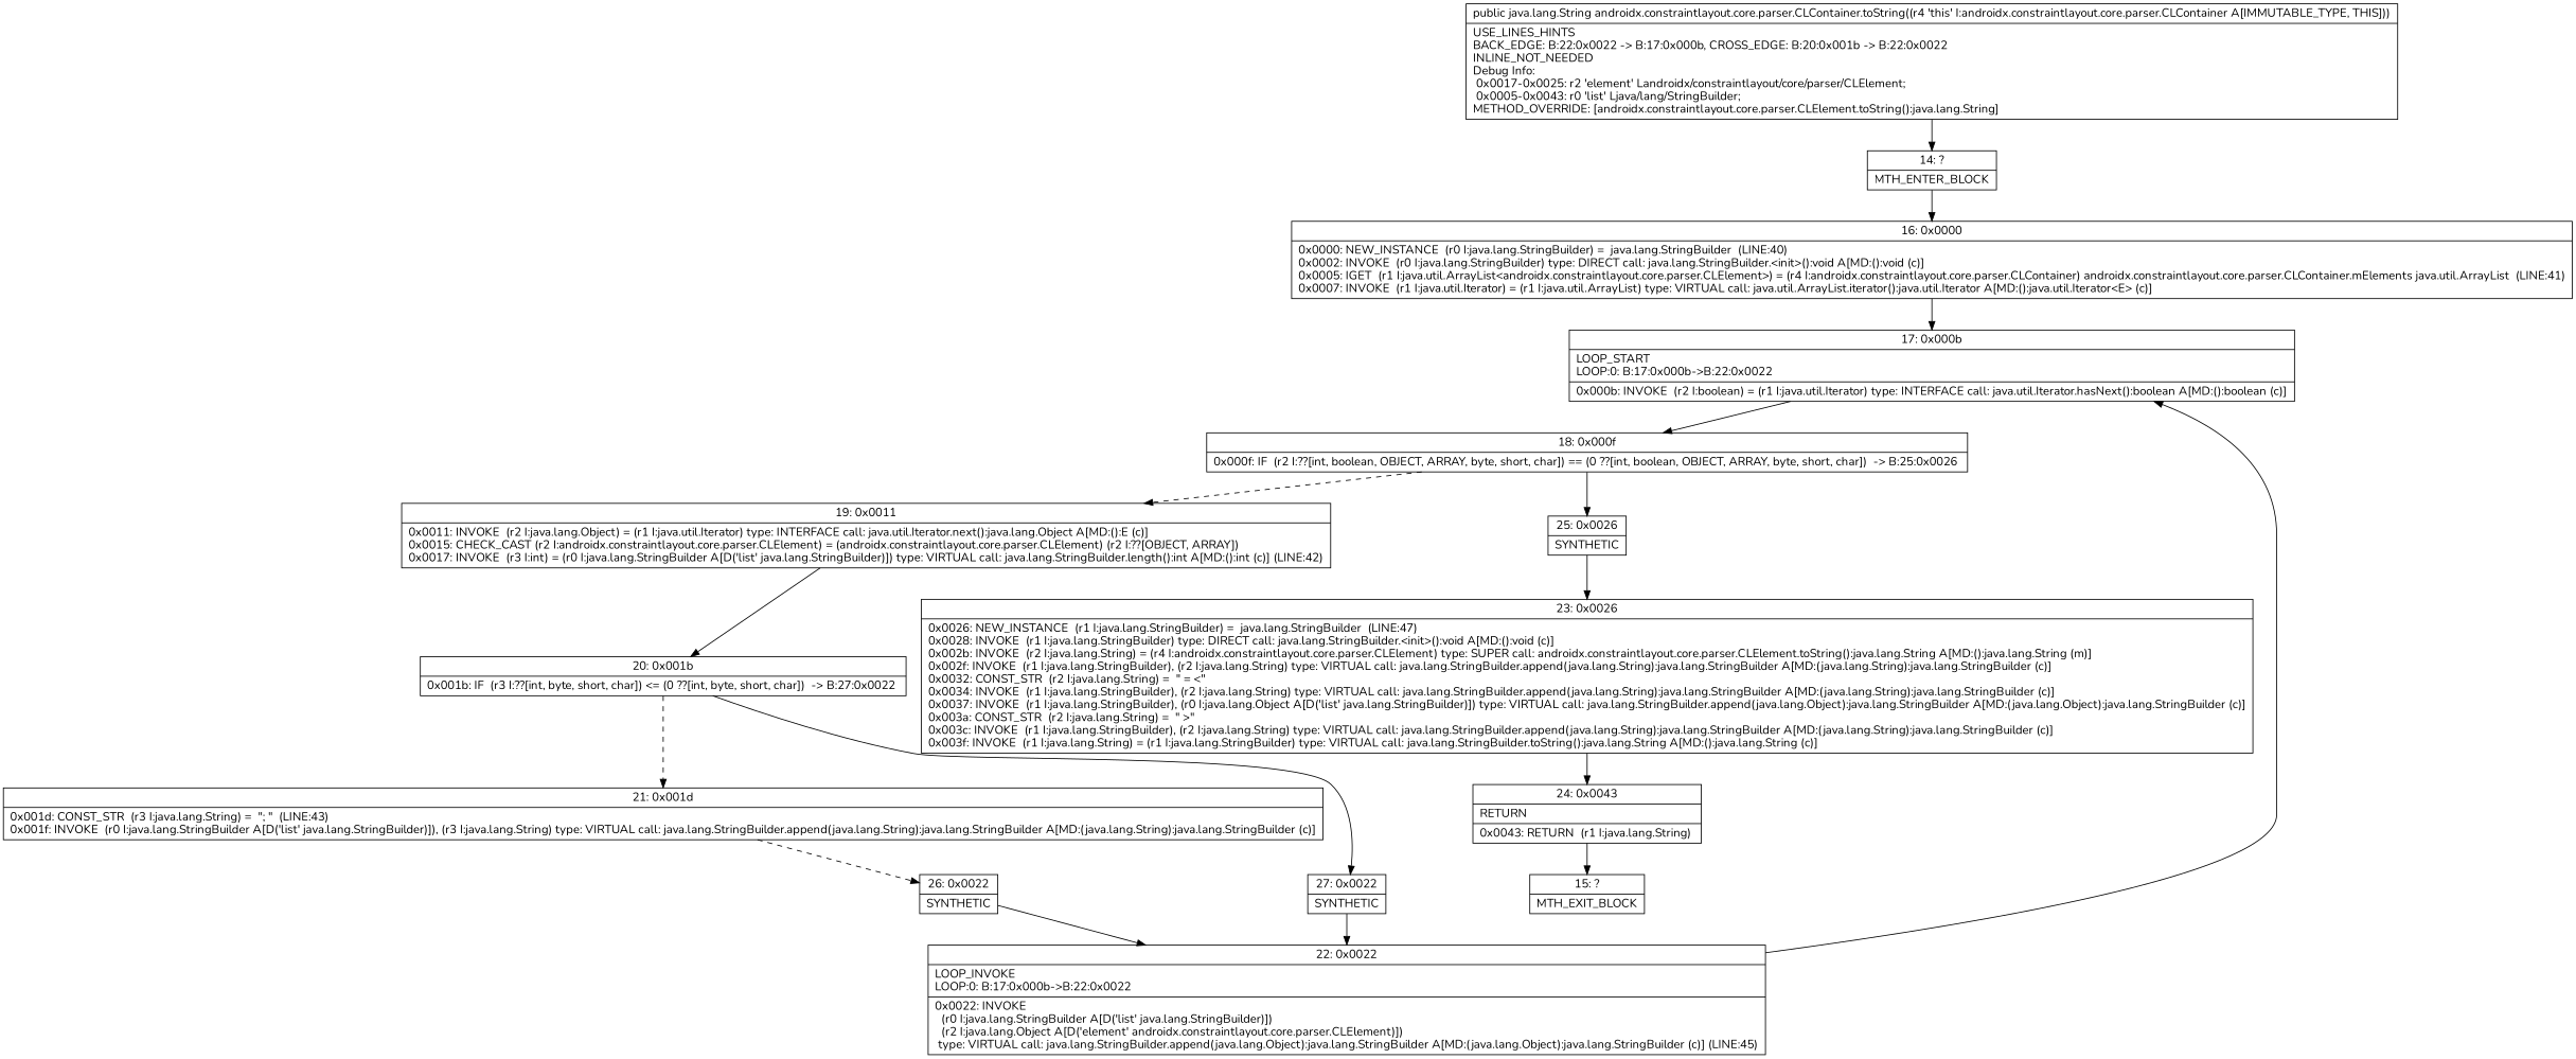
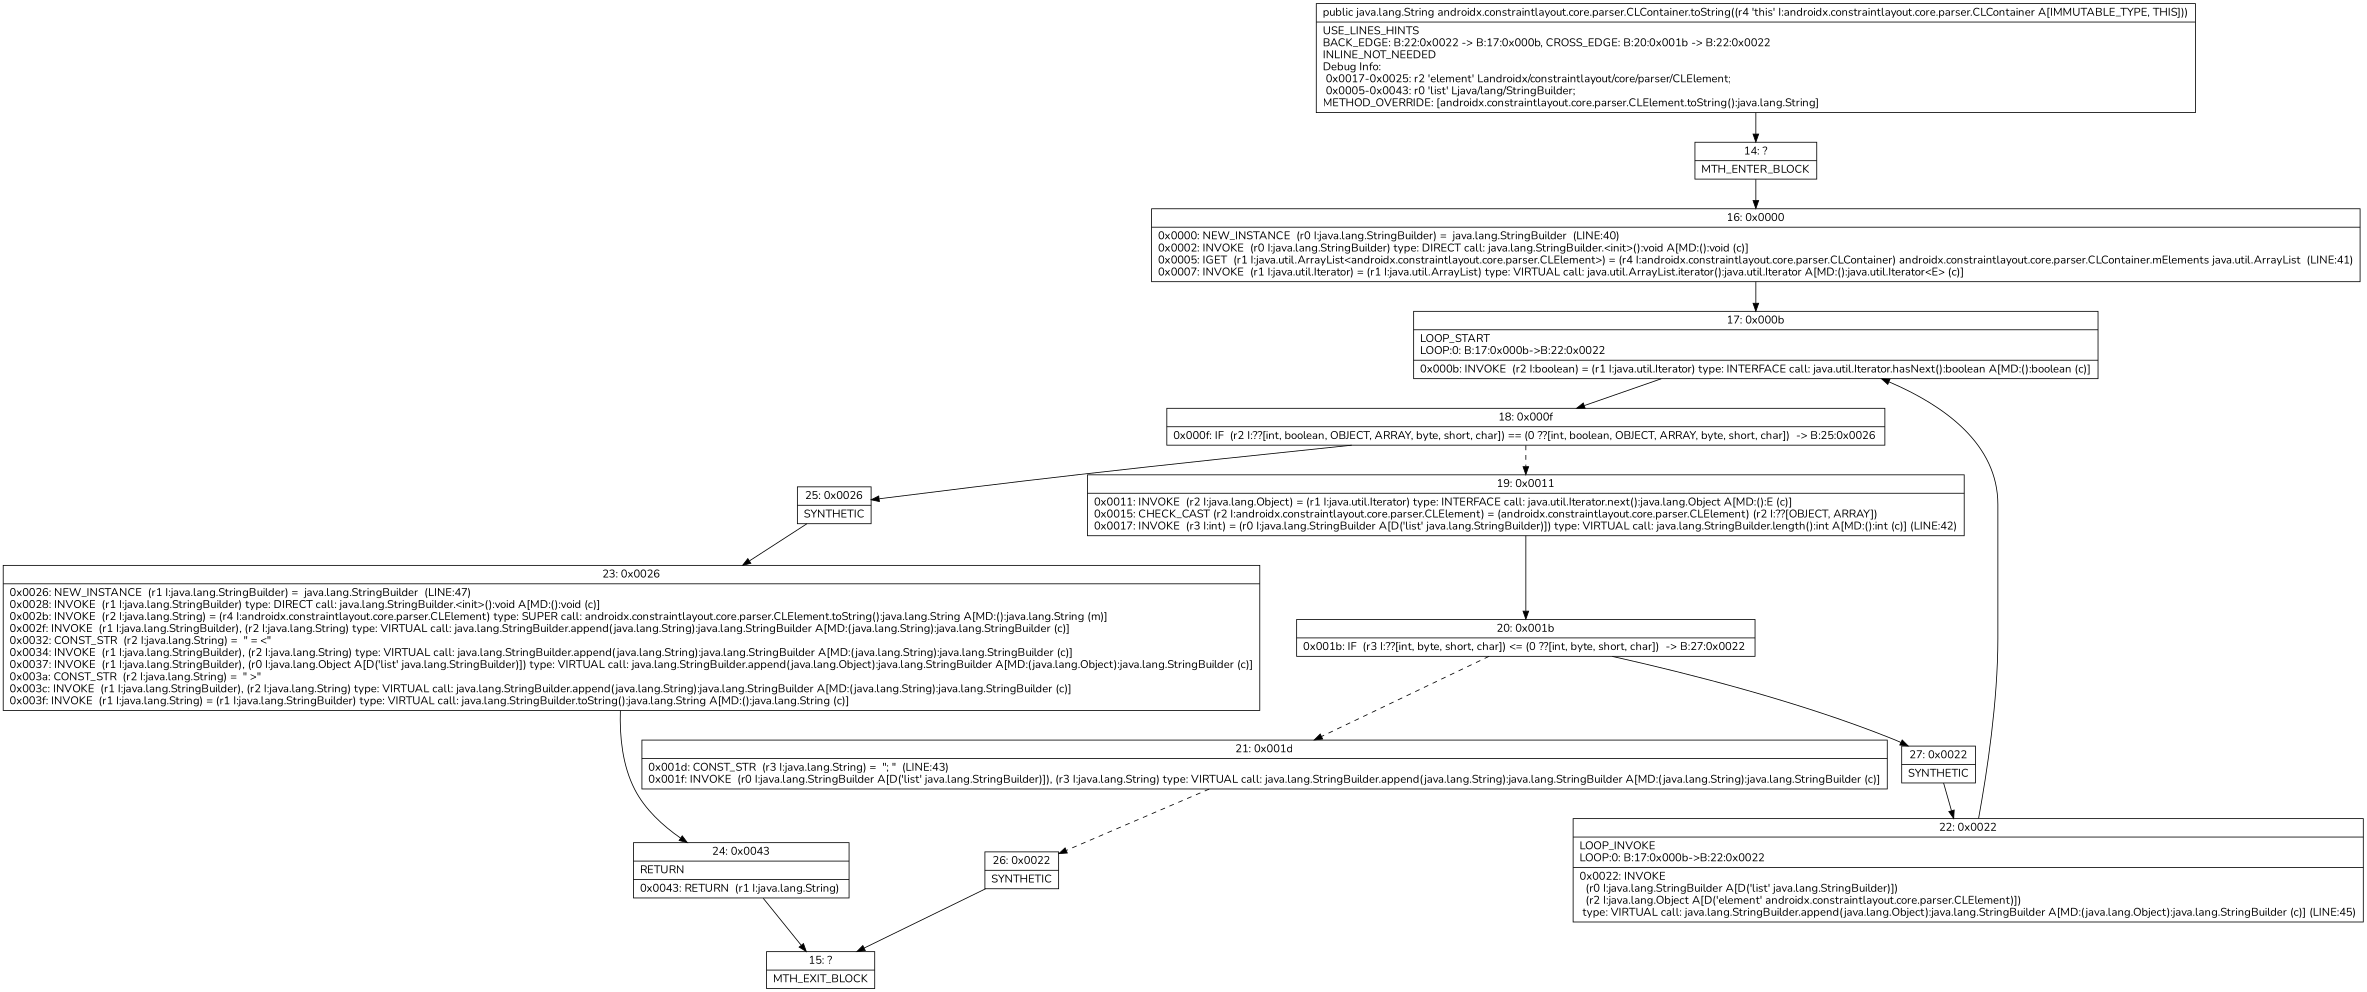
  digraph {
    fontname=Nunito
    node [fontname=Nunito shape=record]
    edge [fontname=Nunito]
    n1 [label="{14\:\ ?|MTH_ENTER_BLOCK\l}"]
    n2 [label="{16\:\ 0x0000|0x0000: NEW_INSTANCE  (r0 I:java.lang.StringBuilder) =  java.lang.StringBuilder  (LINE:40)\l0x0002: INVOKE  (r0 I:java.lang.StringBuilder) type: DIRECT call: java.lang.StringBuilder.\<init\>():void A[MD:():void (c)]\l0x0005: IGET  (r1 I:java.util.ArrayList\<androidx.constraintlayout.core.parser.CLElement\>) = (r4 I:androidx.constraintlayout.core.parser.CLContainer) androidx.constraintlayout.core.parser.CLContainer.mElements java.util.ArrayList  (LINE:41)\l0x0007: INVOKE  (r1 I:java.util.Iterator) = (r1 I:java.util.ArrayList) type: VIRTUAL call: java.util.ArrayList.iterator():java.util.Iterator A[MD:():java.util.Iterator\<E\> (c)]\l}"]
    n3 [label="{17\:\ 0x000b|LOOP_START\lLOOP:0: B:17:0x000b\-\>B:22:0x0022\l|0x000b: INVOKE  (r2 I:boolean) = (r1 I:java.util.Iterator) type: INTERFACE call: java.util.Iterator.hasNext():boolean A[MD:():boolean (c)]\l}"]
    n4 [label="{18\:\ 0x000f|0x000f: IF  (r2 I:??[int, boolean, OBJECT, ARRAY, byte, short, char]) == (0 ??[int, boolean, OBJECT, ARRAY, byte, short, char])  \-\> B:25:0x0026 \l}"]
    n5 [label="{19\:\ 0x0011|0x0011: INVOKE  (r2 I:java.lang.Object) = (r1 I:java.util.Iterator) type: INTERFACE call: java.util.Iterator.next():java.lang.Object A[MD:():E (c)]\l0x0015: CHECK_CAST (r2 I:androidx.constraintlayout.core.parser.CLElement) = (androidx.constraintlayout.core.parser.CLElement) (r2 I:??[OBJECT, ARRAY]) \l0x0017: INVOKE  (r3 I:int) = (r0 I:java.lang.StringBuilder A[D('list' java.lang.StringBuilder)]) type: VIRTUAL call: java.lang.StringBuilder.length():int A[MD:():int (c)] (LINE:42)\l}"]
    n6 [label="{25\:\ 0x0026|SYNTHETIC\l}"]
    n7 [label="{20\:\ 0x001b|0x001b: IF  (r3 I:??[int, byte, short, char]) \<= (0 ??[int, byte, short, char])  \-\> B:27:0x0022 \l}"]
    n8 [label="{23\:\ 0x0026|0x0026: NEW_INSTANCE  (r1 I:java.lang.StringBuilder) =  java.lang.StringBuilder  (LINE:47)\l0x0028: INVOKE  (r1 I:java.lang.StringBuilder) type: DIRECT call: java.lang.StringBuilder.\<init\>():void A[MD:():void (c)]\l0x002b: INVOKE  (r2 I:java.lang.String) = (r4 I:androidx.constraintlayout.core.parser.CLElement) type: SUPER call: androidx.constraintlayout.core.parser.CLElement.toString():java.lang.String A[MD:():java.lang.String (m)]\l0x002f: INVOKE  (r1 I:java.lang.StringBuilder), (r2 I:java.lang.String) type: VIRTUAL call: java.lang.StringBuilder.append(java.lang.String):java.lang.StringBuilder A[MD:(java.lang.String):java.lang.StringBuilder (c)]\l0x0032: CONST_STR  (r2 I:java.lang.String) =  \" = \<\" \l0x0034: INVOKE  (r1 I:java.lang.StringBuilder), (r2 I:java.lang.String) type: VIRTUAL call: java.lang.StringBuilder.append(java.lang.String):java.lang.StringBuilder A[MD:(java.lang.String):java.lang.StringBuilder (c)]\l0x0037: INVOKE  (r1 I:java.lang.StringBuilder), (r0 I:java.lang.Object A[D('list' java.lang.StringBuilder)]) type: VIRTUAL call: java.lang.StringBuilder.append(java.lang.Object):java.lang.StringBuilder A[MD:(java.lang.Object):java.lang.StringBuilder (c)]\l0x003a: CONST_STR  (r2 I:java.lang.String) =  \" \>\" \l0x003c: INVOKE  (r1 I:java.lang.StringBuilder), (r2 I:java.lang.String) type: VIRTUAL call: java.lang.StringBuilder.append(java.lang.String):java.lang.StringBuilder A[MD:(java.lang.String):java.lang.StringBuilder (c)]\l0x003f: INVOKE  (r1 I:java.lang.String) = (r1 I:java.lang.StringBuilder) type: VIRTUAL call: java.lang.StringBuilder.toString():java.lang.String A[MD:():java.lang.String (c)]\l}"]
    n9 [label="{21\:\ 0x001d|0x001d: CONST_STR  (r3 I:java.lang.String) =  \"; \"  (LINE:43)\l0x001f: INVOKE  (r0 I:java.lang.StringBuilder A[D('list' java.lang.StringBuilder)]), (r3 I:java.lang.String) type: VIRTUAL call: java.lang.StringBuilder.append(java.lang.String):java.lang.StringBuilder A[MD:(java.lang.String):java.lang.StringBuilder (c)]\l}"]
    n10 [label="{27\:\ 0x0022|SYNTHETIC\l}"]
    n11 [label="{26\:\ 0x0022|SYNTHETIC\l}"]
    n12 [label="{22\:\ 0x0022|LOOP_INVOKE\lLOOP:0: B:17:0x000b\-\>B:22:0x0022\l|0x0022: INVOKE  \l  (r0 I:java.lang.StringBuilder A[D('list' java.lang.StringBuilder)])\l  (r2 I:java.lang.Object A[D('element' androidx.constraintlayout.core.parser.CLElement)])\l type: VIRTUAL call: java.lang.StringBuilder.append(java.lang.Object):java.lang.StringBuilder A[MD:(java.lang.Object):java.lang.StringBuilder (c)] (LINE:45)\l}"]
    n13 [label="{24\:\ 0x0043|RETURN\l|0x0043: RETURN  (r1 I:java.lang.String) \l}"]
    n14 [label="{15\:\ ?|MTH_EXIT_BLOCK\l}"]
    n15 [label="{public java.lang.String androidx.constraintlayout.core.parser.CLContainer.toString((r4 'this' I:androidx.constraintlayout.core.parser.CLContainer A[IMMUTABLE_TYPE, THIS]))  | USE_LINES_HINTS\lBACK_EDGE: B:22:0x0022 \-\> B:17:0x000b, CROSS_EDGE: B:20:0x001b \-\> B:22:0x0022\lINLINE_NOT_NEEDED\lDebug Info:\l  0x0017\-0x0025: r2 'element' Landroidx\/constraintlayout\/core\/parser\/CLElement;\l  0x0005\-0x0043: r0 'list' Ljava\/lang\/StringBuilder;\lMETHOD_OVERRIDE: [androidx.constraintlayout.core.parser.CLElement.toString():java.lang.String]\l}"]
    n1 -> n2
    n2 -> n3
    n3 -> n4
    n4 -> n5 [style=dashed]
    n4 -> n6
    n5 -> n7
    n6 -> n8
    n7 -> n9 [style=dashed]
    n7 -> n10
    n8 -> n13
    n9 -> n11 [style=dashed]
    n10 -> n12
-   n11 -> n12
+   n11 -> n14
    n12 -> n3
    n13 -> n14
    n15 -> n1
  }
